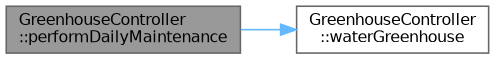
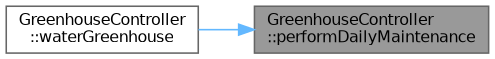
  digraph {
    rankdir=LR
    node [fontname=Helvetica fontsize=10 shape=box style=filled]
    n1 [color=gray40 fillcolor=grey60 fontcolor=black height=0.2 label="GreenhouseController\l::performDailyMaintenance" width=0.4]
    n2 [color=grey40 fillcolor=white height=0.2 label="GreenhouseController\l::waterGreenhouse" width=0.4]
-   n1 -> n2 [color=steelblue1 fontname=Helvetica fontsize=10 labelfontname=Helvetica labelfontsize=10 style=solid]
+   n2 -> n1 [color=steelblue1 fontname=Helvetica fontsize=10 labelfontname=Helvetica labelfontsize=10 style=solid]
  }
